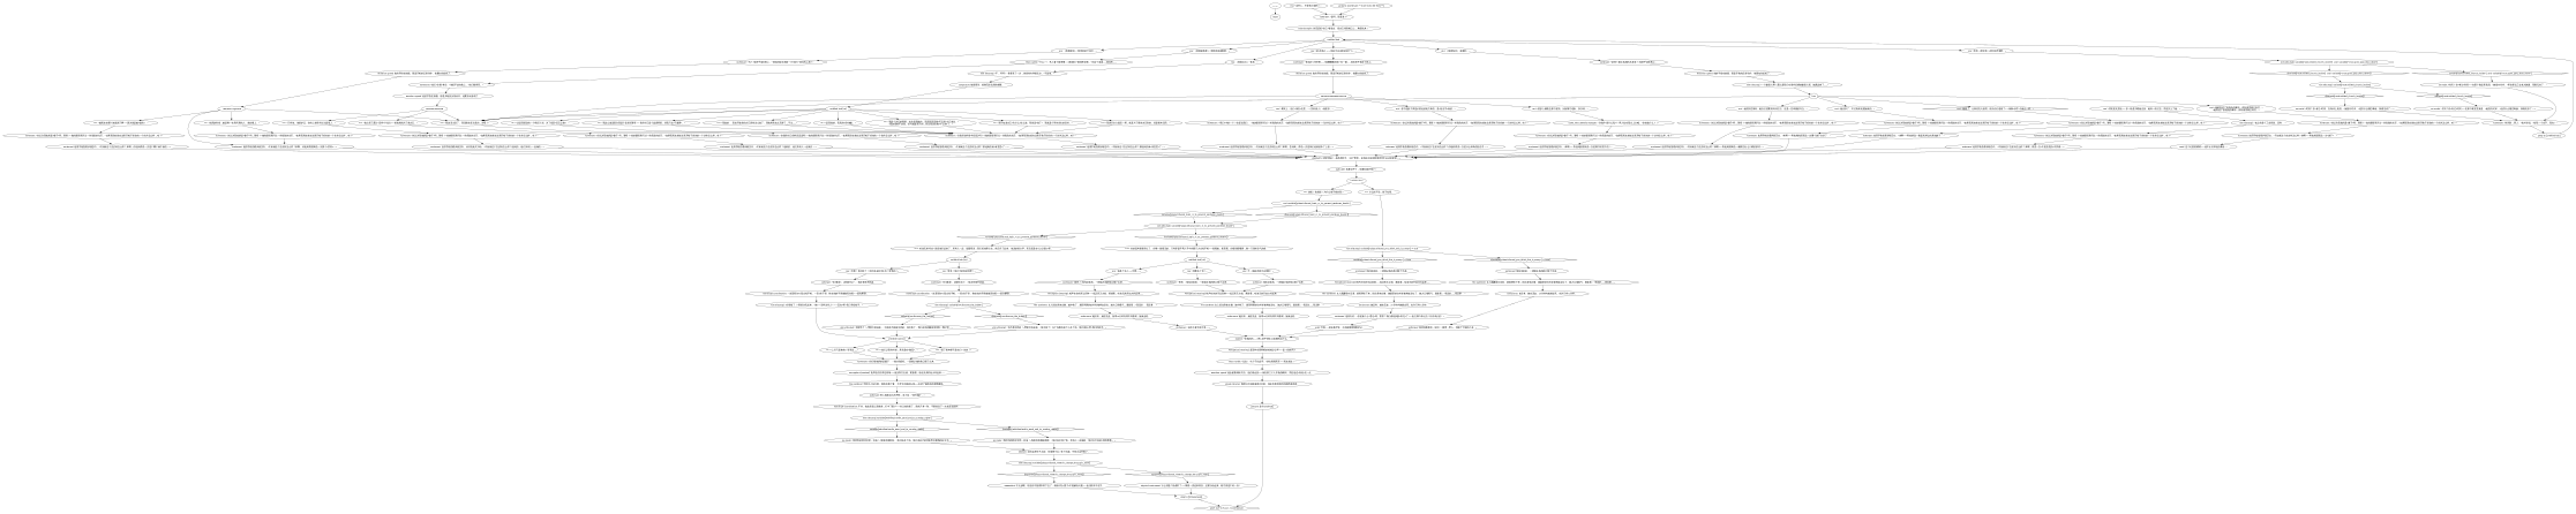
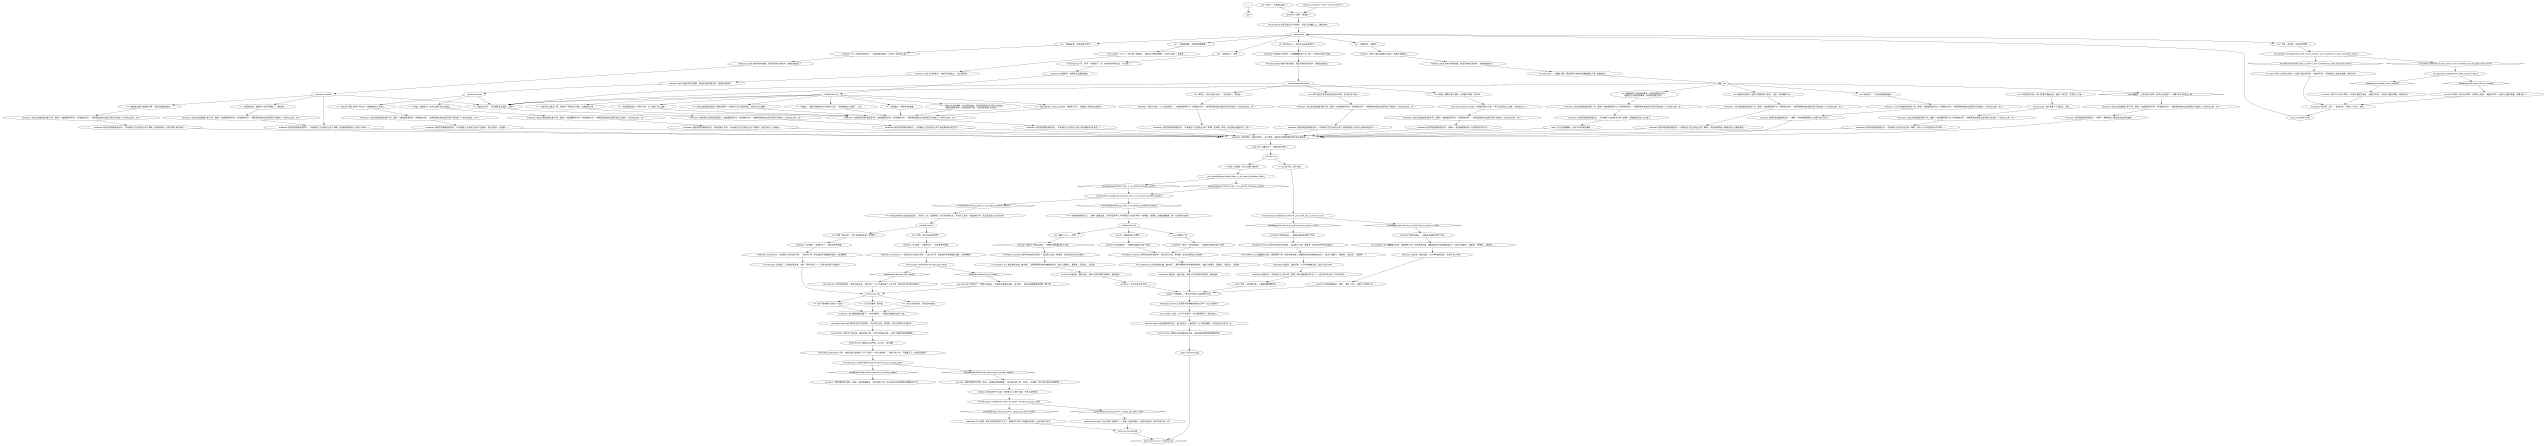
  digraph {
    fontname="Fira Sans"
    node [fontname="Fira Sans"]
    edge [fontname="Fira Sans"]
    n1 [label=START]
    n2 [label=input]
    n3 [label="You: （指着自己）“是我。”"]
    n4 [label="Kim Kitsuragi: “不，等等！”警督退了一步，快速转向科顿艾尔。“不是他。”"]
    n5 [label="Composure: 他很紧张，就像完全拉满的钢簧。"]
    n6 [label="You: （指着海岸）“是露比。”"]
    n7 [label="Kortenaer: “是吗？露比他妈的又是谁？”他把手放在枪上。"]
    n8 [label="Reaction Speed: 他的手指在抽搐。那是开枪的反射动作。他要扣动扳机了。"]
    n9 [label="Untitled hub (02)"]
    n10 [label="You: “我这么做是因为我是个妄想狂警察——觉得自己是个超级明星。但我只会*干蠢事*。”"]
    n11 [label="You: “我做的……我也不敢相信自己居然这么做了。我他妈实在太无聊了，不过……”"]
    n12 [label="You: “是我做的，我真的*很*抱歉。”"]
    n13 [label="You: “我是个失忆的警察。也许是我做的，而且我甚至都*不记得*自己做过。”\n“我的搭档不信我，但可能是我干的，而且我甚至都*不记得*了。”"]
    n14 [label="You: “我不知道自己*为什么*这么做。我就是*做了*。我就是个等待发生的意外。”"]
    n15 [label="You: “我拼尽全力最后一搏，就是为了避免末日到来。但是根本没用。”"]
    n16 [label="You: “我改变主意了。我还能改变主意的，对吧？”"]
    n17 [label="You: “这是我策划的一个疯狂计划。为了找回*旧日之物*。”"]
    n18 [label="Kortenaer: “你觉得这样很*有意思*吗？”他的眼睛里闪过一丝危险的光芒。“如果我现在就在这里开枪干掉你的一个伙伴怎么样，哈？”"]
    n19 [label="Kortenaer: “你觉得自己很有意思是吗？”他的眼睛里闪过一丝危险的光芒。“如果我现在就在这里开枪干掉你的一个伙伴怎么样，哈？”"]
    n20 [label="Kortenaer: “你以为我他妈是*傻子*吗，警察？”他的眼睛里闪过一丝危险的光芒。“如果我现在就在这里开枪干掉你的一个伙伴怎么样，哈？”"]
    n21 [label="Kortenaer: 他用手枪指着伊丽莎白。“不如就这个吉皮特怎么样？来啊，你他妈再说一次是个哪个婊子做的……”"]
    n22 [label="Elizabeth: “请听我说！”她高举双手。“这个警察，还有这次战地军事宣判不会决定是谁……”"]
    n23 [label="Logic: 你的思考慢慢停止了。你唯一能看见的，只有穿盔甲男人手中的那只大左轮手枪——指着她，摇晃着。你蠕动着嘴唇，像一只渴求空气的鱼……"]
    n24 [label="Untitled hub (04)"]
    n25 [label="You: “不，她根本就不在那里！”"]
    n26 [label="You: “我要杀了你！”"]
    n27 [label="You: “她是个女人——不要……”"]
    n28 [label="Kortenaer: 他用手枪指着伊丽莎白。动作迅速又冲动。“不如就这个吉皮特怎么样？他妈的，他们所有人一起做的……”"]
    n29 [label="Half Light: 他要动手了，他要向她开枪了！"]
    n30 [label="Kortenaer: 他用手枪指着伊丽莎白。“不如就这个吉皮特怎么样？他妈的，他们所有人一起做的……”"]
    n31 [label="You: “等等！他们不是真的有罪！”"]
    n32 [label="Kortenaer: “你*撒谎*。波勒听见了。”他没有移开武器。"]
    n33 [label="Hand/Eye Coordination: 一款基耶尔40型左轮手枪。一管8发子弹。枪在他的手里微微晃动着——因为醉酒。"]
    n34 [label="Kortenaer: 他扣动扳机。一团烟从他的枪口喷了出来。"]
    n35 [label="The Gardener: 女人蹒跚着向后退，接着蹲伏下来，抓住身体左侧。她腹部的白衬衫被鲜血染红了。她大口喘着气，重复着：“我还好……我没事……”"]
    n36 [label="Endurance: 她没有。她在流血。20分钟内她就会死。也许只有15分钟。"]
    n37 [label="Kortenaer: 他用手枪指着伊丽莎白。“不如就这个吉皮特怎么样？那他妈的就*有意思*了……”"]
    n38 [label="Reaction Speed: 他的手指在抽搐。那是开枪的反射动作。他要扣动扳机了。"]
    n39 [label=PROVESOMEONEELSEHUB]
    n40 [label="You: “很多人都能去那个屋顶。比如餐厅老板，加尔特。”"]
    n41 [label="You: “事实上，他们*就在*这里。”（指向敌人）“就是你。”"]
    n42 [label="You: “射中他的子弹是从很远的地方来的。是*狙击手*做的。”"]
    n43 [label="Kim Kitsuragi: Variable[\"XP.discover_the_bullet\"]"]
    n44 [label="You: “园丁根本都不是他们一伙的！”"]
    n45 [label="Kortenaer: “你们都他妈的是骗子……”他扣动扳机。一团烟从他的枪口喷了出来。"]
    n46 [label="Perception (Hearing): 枪声在你的耳边回响——低沉而又尖锐。紧接着，哈迪兄弟开始大叫起来……"]
    n47 [label=PROVEKLAASJEHUB]
    n48 [label="You: “他死的时候，她是唯一在房间里的人。就在楼上。”"]
    n49 [label="You: “她现在在哪？她逃跑了啊——因为就是她*做的*。”"]
    n50 [label="Kortenaer: 他用手枪指着伊丽莎白。“不如就这个吉皮特怎么样？来啊，你他妈再跟我说一次那个*房间*……”"]
    n51 [label="You: “其实是无意地——那一枪是冲着她去的。她有一段过去，而且找上了她。”"]
    n52 [label="Kim Kitsuragi: “她之前是个工业间谍，还有……”"]
    n53 [label="Kortenaer: “你以为我他妈是*傻子*吗，警察？”他的眼睛里闪过一丝危险的光芒。“如果我现在就在这里开枪干掉你的一个伙伴怎么样，哈？”"]
    n54 [label="Kim Kitsuragi: “一个嫌疑人啊！露比是我们在海岸追捕的嫌疑人呢。她藏起来了……”"]
    n55 [label=hun]
    n56 [label="You: “她很妒忌莱利。她自己想要得到卡拉洁。这是一些卑鄙的勾当。”"]
    n57 [label="You: “她跑了。让我们陷入困境，然后自己逃跑了——就像*杀手*的做法一样。”" shape=diamond]
    n58 [label="You: “她被卷进了很危险的事情，跟马德雷教父有关。”\n“她卷进了很危险的事情，跟马德雷教父有关。”"]
    n59 [label="You: “她自杀了。不过我知道是她做的。”"]
    n60 [label="Kortenaer: 他用手枪指着伊丽莎白。“不如就这个吉皮特怎么样？来啊，告诉我，再说一次是我们他妈的杀了上校……”"]
    n61 [label="Garte, the Cafeteria Manager: “你他妈*搞什么鬼*？”男人站在阳台上大喊。“你在做什么？！”"]
    n62 [label="Kortenaer: “你以为我他妈是*傻子*吗，警察？”他的眼睛里闪过一丝危险的光芒。“如果我现在就在这里开枪干掉你的一个伙伴怎么样，哈？”"]
    n63 [label="Kortenaer: “是吗，那是谁？”"]
    n64 [label="Inland Empire: 你应该把*自己*卷进去。把自己堵到枪口上，胸部先来！"]
    n65 [label="Untitled hub"]
    n66 [label="De Paule: “时间？你*有过*时间——在那个教堂里鬼混。”她指向对岸。“帮你那位工会老大跑腿。我看见你了……”"]
    n67 [label="Kortenaer: “时间到，野人。”他对你说。“给我一个名字。现在！”"]
    n68 [label="Jump to: [Untitled hub]"]
    n69 [label="You: “是*其他人*——现在不在这里的某个人。”"]
    n70 [label="You: “等等，再给我一点时间弄清楚。”"]
    n71 [label="You: （指着屋顶）“我觉得是卡拉洁。”"]
    n72 [label="You: （指着提图斯）“我觉得是提图斯。”"]
    n73 [label="Untitled hub"]
    n74 [label="De Paule: “我听到的绝对没错，科迪！”电报员指着提图斯。“他们说吊死了他。所有人一起做的。他们自己说的*清清楚楚*。”"]
    n75 [label="Rhetoric: 这听起来可不太妙。你需要*马上*换个话题。不然又会开枪了。"]
    n76 [label="Kim Kitsuragi: Variable[\"plaza.tribunal_rhetoric_change_the_topic_now\"]"]
    n77 [label="The Gardener: 年轻女人站立着，朝身后看了看。子弹飞过她的头顶——击碎了她身后的玻璃窗格。"]
    n78 [label="Kortenaer: 男人看着自己的手枪，笑了笑：“我打偏了。”"]
    n79 [label="The Gardener: 女人蹒跚着向后退，接着蹲伏下来，抓住身体左侧。她腹部的白衬衫被鲜血染红了。她大口喘着气，重复着：“我还好……我没事……”"]
    n80 [label="Endurance: 她没有。她在流血。20分钟内她就会死。也许只有15分钟。"]
    n81 [label="Kortenaer: 他转向你：“你还有什么*理论*吗，警察？我们都他妈的*听见*了——他们亲口承认的！向你承认的！”"]
    n82 [label="Logic: 这个论据很糟糕——他不认识本地的暴徒……"]
    n83 [label="Kortenaer: “真他妈*方便*啊……”他醉醺醺的瞪了你一眼——然后把手放在了枪上。"]
    n84 [label="Kim Kitsuragi: Variable[\"auto.visited_church_inside\"]  and  Variable[\"TASK.open_gary_door_done\"]"]
    n85 [label="Kortenaer: “鸟？”他把手放在枪上。“你他妈告诉我是一只鸟杀了我们的上校？”"]
    n86 [label="Titus Hardie: “什么？！”男人看了看周围——感觉到了困惑和背叛。“你这个混蛋……我没有……”"]
    n87 [label="Kortenaer: “*我们*中的一个？你是说我们……”他的眼睛里闪过一丝危险的光芒。“如果我现在就在这里开枪干掉你的一个伙伴怎么样，哈？”"]
    n88 [label="Kortenaer: 他用手枪指着伊丽莎白。“不如就这个吉皮特怎么样？来啊——再他妈跟我说一遍那些乱七八糟的废话……”"]
    n89 [label="You: “听着！他中枪了！他不是*被吊死*的！听我的！”"]
    n90 [label="Kortenaer: “你*撒谎*。波勒听见了。”他没有移开武器。"]
    n91 [label="Hand/Eye Coordination: 一款基耶尔40型左轮手枪。一管8发子弹。枪在他的手里微微晃动着——因为醉酒。"]
    n92 [label="Variable[\"plaza.tribunal_rhetoric_change_the_topic_now\"]" shape=diamond]
    n93 [label="!(Variable[\"plaza.tribunal_rhetoric_change_the_topic_now\"])" shape=diamond]
    n94 [label="Kortenaer: 他扣动扳机。一团烟从他的枪口喷了出来。"]
    n95 [label="Perception (Hearing): 枪声在你的耳边回响——低沉而又尖锐。紧接着，哈迪兄弟开始大叫起来……"]
    n96 [label="Titus Hardie: “尤金！”大个子抬起手。“快去看看莉齐——现在就去！”"]
    n97 [label="Reaction Speed: 他会被撕成碎片的。他们都会的——就在第三个人开枪的瞬间。而且他也*知道*这一点。"]
    n98 [label="Visual Calculus: 他想让你先朝雇佣兵开枪。他在等着你和你的搭档做肉盾。"]
    n99 [label="Kortenaer: “你以为我他妈是*傻子*吗，警察？”他的眼睛里闪过一丝危险的光芒。“如果我现在就在这里开枪干掉你的一个伙伴怎么样，哈？”"]
    n100 [label="Kortenaer: 他用手枪指着伊丽莎白。“来啊——再他妈的跟我说一次哪个婊子自杀了……”"]
    n101 [label="You: “只有他。他很妒忌。你的上校和卡拉洁是情人。”"]
    n102 [label="Kortenaer: “你以为我他妈是*傻子*吗，警察？”他的眼睛里闪过一丝危险的光芒。“如果我现在就在这里开枪干掉你的一个伙伴怎么样，哈？”"]
    n103 [label="You: “上吊只是掩饰！听我说……”"]
    n104 [label="The Gardener: 女人抓住身体左侧。她中枪了。腹部周围的白衬衫被鲜血染红。她大口喘着气，重复着：“我还好……我没事……”"]
    n105 [label="Jump to: [tribunalHUB]"]
    n106 [label="Kortenaer: “你以为我他妈是*傻子*吗，警察？”他的眼睛里闪过一丝危险的光芒。“如果我现在就在这里开枪干掉你的一个伙伴怎么样，哈？”"]
    n107 [label="You: “这些人，不是他们做的！”"]
    n108 [label="Kim Kitsuragi: Variable[\"plaza.tribunal_logic_rc_to_prevent_gardener_death\"]"]
    n109 [label="Variable[\"plaza.tribunal_logic_rc_to_prevent_gardener_death\"]" shape=diamond]
    n110 [label="!(Variable[\"plaza.tribunal_logic_rc_to_prevent_gardener_death\"])" shape=diamond]
    n111 [label="Logic: 哈迪兄弟*坦白*说把他吊起来了。所有人一起。提图斯说：我们把他弄出去，然后吊了起来。他说的很大声，而且还是在*公众场合*里。"]
    n112 [label="Untitled hub (02)"]
    n113 [label="Kim Kitsuragi: “他不是吊死的！”警督大吼起来。“他中枪了！马丁内斯的某个人杀了他。他们是在*帮*我们找枪手。”"]
    n114 [label="Untitled hub (03)"]
    n115 [label="You: “他们认罪的时候，其实是在*撒谎*。”"]
    n116 [label="Jump to: [tribunalHUB]"]
    n117 [label="JUMP OUT to PLAZA / KORTENAER" shape=diamond]
    n118 [label="Variable[\"auto.visited_church_inside\"]  and  Variable[\"TASK.open_gary_door_done\"]" shape=diamond]
    n119 [label="!(Variable[\"auto.visited_church_inside\"]  and  Variable[\"TASK.open_gary_door_done\"])" shape=diamond]
    n120 [label="Kim Kitsuragi: Variable[\"auto.visited_church_inside\"]"]
    n121 [label="Variable[\"auto.visited_church_inside\"]" shape=diamond]
    n122 [label="!(Variable[\"auto.visited_church_inside\"])" shape=diamond]
    n123 [label="Variable[\"XP.discover_the_bullet\"]" shape=diamond]
    n124 [label="!(Variable[\"XP.discover_the_bullet\"])" shape=diamond]
    n125 [label="Kim Kitsuragi: “你听错了！”警督大吼起来。“你朋友不是被吊死的。他中枪了。我们在他的脑袋里找到一颗子弹。”"]
    n126 [label="De Paule: “我听到的绝对没错，科迪！”电报员看着他。“他们说杀了他。他们说这才是结束周日夜晚的好方式。”"]
    n127 [label="Eugene: “你他妈的……”男人的手想从口袋里掏点什么。"]
    n128 [label="Perception (Hearing): 是某种东西摩擦的粗糙沙沙声——是一把枪吗？"]
    n129 [label="Kortenaer: 他扣动扳机。一团烟从他的枪口喷了出来。"]
    n130 [label="Perception (Hearing): 枪声在你的耳边回响——低沉而又尖锐。紧接着，哈迪兄弟开始大叫起来……"]
    n131 [label="Endurance: 她没有。她在流血。如果10分钟内得不到救助，她就会死。"]
    n132 [label="Kortenaer: “这些土著可说不准……”"]
    n133 [label="Perception (Hearing): 枪声在你的耳边回响——低沉而又尖锐。紧接着，哈迪兄弟开始大叫起来……"]
    n134 [label="The Gardener: 女人抓住身体左侧。她中枪了。腹部周围的白衬衫被鲜血染红。她大口喘着气，重复着：“我还好……我没事……”"]
    n135 [label="Kortenaer: “你以为我他妈是*傻子*吗，警察？”他的眼睛里闪过一丝危险的光芒。“如果我现在就在这里开枪干掉你的一个伙伴怎么样，哈？”"]
    n136 [label="Reaction Speed: 他的手指在抽搐。那是开枪的反射动作。他要扣动扳机了。"]
    n137 [label="Physical Instrument: 什么话题？枪都开了——乘着一切还来得及，赶紧行动起来。刚才真是千钧一发！"]
    n138 [label="Suggestion: 不太妙啊。现在你不能再争辩下去了。继续讨论*案子*不能解决问题——他们根本不在乎。"]
    n139 [label="Kortenaer: “你以为我他妈是*傻子*吗，警察？”他的眼睛里闪过一丝危险的光芒。“如果我现在就在这里开枪干掉你的一个伙伴怎么样，哈？”"]
    n140 [label="Hand/Eye Coordination: 不对。他故意朝上面瞄准，打中了窗户——你让他动摇了。虽然只有一秒。不要假设下一次他还会这样。"]
    n141 [label="Kim Kitsuragi: Variable[\"whirling.hardie_good_end_to_sunday_night\"]"]
    n142 [label="Variable[\"whirling.hardie_good_end_to_sunday_night\"]" shape=diamond]
    n143 [label="!(Variable[\"whirling.hardie_good_end_to_sunday_night\"])" shape=diamond]
    n144 [label="Kortenaer: “他们*全都*有份。”他把手放在枪上。“他们都得死。”"]
    n145 [label="Reaction Speed: 他的手指在抽搐。那是开枪的反射动作。他要扣动扳机了。"]
    n146 [label=PROVEHARDYHUB]
    n147 [label="You: “他出卖了露比*还有*卡拉洁——就他妈的为了救自己。”"]
    n148 [label="Kortenaer: “你以为我他妈是*傻子*吗，警察？”他的眼睛里闪过一丝危险的光芒。“如果我现在就在这里开枪干掉你的一个伙伴怎么样，哈？”"]
    n149 [label="Kortenaer: “来吧。”他扣动扳机。一团烟从他的枪口喷了出来。"]
    n150 [label="Kortenaer: “是吗？”他扣动扳机。一团烟从他的枪口喷了出来。" shape=diamond]
    n151 [label="Kim Kitsuragi: Variable[\"plaza.tribunal_you_think_this_is_funny\"] == true"]
    n152 [label="Variable[\"plaza.tribunal_you_think_this_is_funny\"] == true" shape=diamond]
    n153 [label="!(Variable[\"plaza.tribunal_you_think_this_is_funny\"] == true)" shape=diamond]
    n154 [label="Endurance: 她没有。她在流血。如果10分钟内得不到救助，她就会死。"]
    n155 [label="Jump to: [Kortenaer: \"\"Yeah? Who did then?\"\"]"]
    n156 [label="De Paule: “时间？你*有过*时间——在那个教堂里鬼混。”她指向对岸。“追踪什么哑巴毒贩。我看见你了……”"]
    n157 [label="De Paule: “时间？你*有过*时间。在海岸上鬼混。”她指向对岸。“追踪什么哑巴毒贩。我看见你了……”"]
    n158 [label="Kortenaer: 他用手枪指着伊丽莎白。“不如就这个吉皮特怎么样？来啊——再他妈跟我说一次*婊子*……”"]
    n159 [label="Kortenaer: 他用手枪指着伊丽莎白。“来啊——再他妈的跟我说一次是餐厅经理干的！”"]
    n160 [label="Kim Kitsuragi: “你听错了！”警督大吼起来。“她——还有这些人——一直在*帮*我们寻找枪手。”"]
    n161 [label="Kortenaer: “你以为我他妈是*傻子*吗，警察？”他的眼睛里闪过一丝危险的光芒。“如果我现在就在这里开枪干掉你的一个伙伴怎么样，哈？”"]
    n162 [label="Kortenaer: 他用手枪指着伊丽莎白。“来啊——再他妈说一遍是海岸边的其他婊子……”"]
    n163 [label="Kortenaer: “你以为我他妈是*傻子*吗，警察？”他的眼睛里闪过一丝危险的光芒。“如果我现在就在这里开枪干掉你的一个伙伴怎么样，哈？”"]
    n164 [label="Kortenaer: 他用手枪指着伊丽莎白。“不如就这个吉皮特怎么样？你他妈再说一次是什么神奇的狙击手……”"]
    n165 [label="You: 快想！快想想！为什么他不相信我？"]
    n166 [label="You: Variable[\"plaza.tribunal_logic_rc_to_prevent_gardener_death\"]"]
    n167 [label="Variable[\"plaza.tribunal_logic_rc_to_prevent_gardener_death\"]" shape=diamond]
    n168 [label="!(Variable[\"plaza.tribunal_logic_rc_to_prevent_gardener_death\"])" shape=diamond]
    n169 [label="Kortenaer: 他用手枪指着伊丽莎白。“不如就这个吉皮特怎么样？来啊，再说一次*不是故意的*试试看……”"]
    n170 [label="You: 什么也不说，就干站着。"]
    n171 [label="Kortenaer: 他转身看着你，说到：“看吧，野人，我是个可笑的小丑。”"]
    n172 [label="Logic: 天啦……就在餐厅里。之前提图斯刚刚承认。"]
    n173 [label="Kortenaer: 他用手枪指着伊丽莎白。“不如就这个吉皮特怎么样？那他妈的就*有意思*了……”"]
    n1 -> n2
    n3 -> n4
    n4 -> n5
    n5 -> n9
    n6 -> n7
    n7 -> n8
    n8 -> n54
    n9 -> n10
    n9 -> n11
    n9 -> n12
    n9 -> n13
    n9 -> n14
    n9 -> n15
    n9 -> n16
    n9 -> n17
    n10 -> n18
    n11 -> n18
    n12 -> n18
    n13 -> n18
    n14 -> n18
    n15 -> n18
    n16 -> n19
    n17 -> n18
    n18 -> n37
    n19 -> n173
    n20 -> n21
    n21 -> n22
    n22 -> n29
    n23 -> n24
    n24 -> n25
    n24 -> n26
    n24 -> n27
    n25 -> n94
    n26 -> n149
    n27 -> n150
    n28 -> n22
    n29 -> n73
    n30 -> n22
    n31 -> n32
    n32 -> n33
    n33 -> n43
    n34 -> n35
    n35 -> n36
    n36 -> n171
    n37 -> n22
    n38 -> n39
    n39 -> n16
    n39 -> n40
    n39 -> n41
    n39 -> n42
    n40 -> n61
    n41 -> n87
    n42 -> n139
    n43 -> n123
    n43 -> n124
    n44 -> n45
    n45 -> n46
    n46 -> n77
    n47 -> n16
    n47 -> n48
    n47 -> n49
    n47 -> n50
    n48 -> n53
    n49 -> n20
    n50 -> n22
    n51 -> n52
    n52 -> n135
    n53 -> n50
    n54 -> n55
    n55 -> n16
    n55 -> n56
    n55 -> n57
    n55 -> n58
    n55 -> n59
    n56 -> n106
    n57 -> n161
    n58 -> n163
    n59 -> n99
    n60 -> n22
    n61 -> n62
    n62 -> n159
    n63 -> n64
    n64 -> n65
    n65 -> n3
    n65 -> n6
    n65 -> n69
    n65 -> n70
    n65 -> n71
    n65 -> n72
    n66 -> n67
    n67 -> n68
    n68 -> n65
    n69 -> n83
    n70 -> n84
    n71 -> n85
    n72 -> n86
    n73 -> n165
    n73 -> n170
    n74 -> n75
    n75 -> n76
    n76 -> n92
    n76 -> n93
    n77 -> n78
    n78 -> n140
    n79 -> n80
    n80 -> n81
    n81 -> n172
    n82 -> n22
    n83 -> n38
    n84 -> n118
    n84 -> n119
    n85 -> n136
    n86 -> n144
    n87 -> n60
    n88 -> n22
    n89 -> n90
    n90 -> n91
    n91 -> n160
    n92 -> n137
    n93 -> n138
    n94 -> n95
    n95 -> n104
    n96 -> n97
    n97 -> n98
    n98 -> n105
    n99 -> n100
    n100 -> n22
    n101 -> n102
    n102 -> n28
    n103 -> n45
    n104 -> n154
    n105 -> n117
    n106 -> n88
    n107 -> n63
    n108 -> n109
    n108 -> n110
    n109 -> n111
    n110 -> n23
    n111 -> n112
    n112 -> n31
    n112 -> n89
    n113 -> n114
    n114 -> n44
    n114 -> n103
    n114 -> n115
    n115 -> n45
    n116 -> n117
    n118 -> n66
    n119 -> n120
    n120 -> n121
    n120 -> n122
    n121 -> n156
    n122 -> n157
    n123 -> n125
    n124 -> n113
    n125 -> n114
-   n126 -> n75
    n127 -> n128
    n128 -> n96
    n129 -> n130
    n130 -> n79
    n131 -> n132
    n132 -> n127
    n133 -> n134
    n134 -> n131
    n135 -> n169
    n136 -> n47
    n137 -> n116
    n138 -> n116
    n139 -> n164
    n140 -> n141
    n141 -> n142
    n141 -> n143
    n142 -> n126
    n143 -> n74
    n144 -> n145
    n145 -> n146
    n146 -> n16
    n146 -> n101
    n146 -> n147
    n147 -> n148
    n148 -> n30
    n149 -> n95
    n150 -> n133
    n151 -> n152
    n151 -> n153
    n152 -> n129
    n153 -> n34
    n154 -> n127
    n155 -> n63
    n156 -> n67
    n157 -> n67
    n158 -> n82
    n159 -> n22
    n160 -> n114
    n161 -> n162
    n162 -> n22
    n163 -> n158
    n164 -> n22
    n165 -> n166
    n166 -> n167
    n166 -> n168
    n167 -> n108
    n168 -> n108
    n169 -> n22
    n170 -> n151
    n171 -> n127
    n172 -> n127
    n173 -> n22
  }
